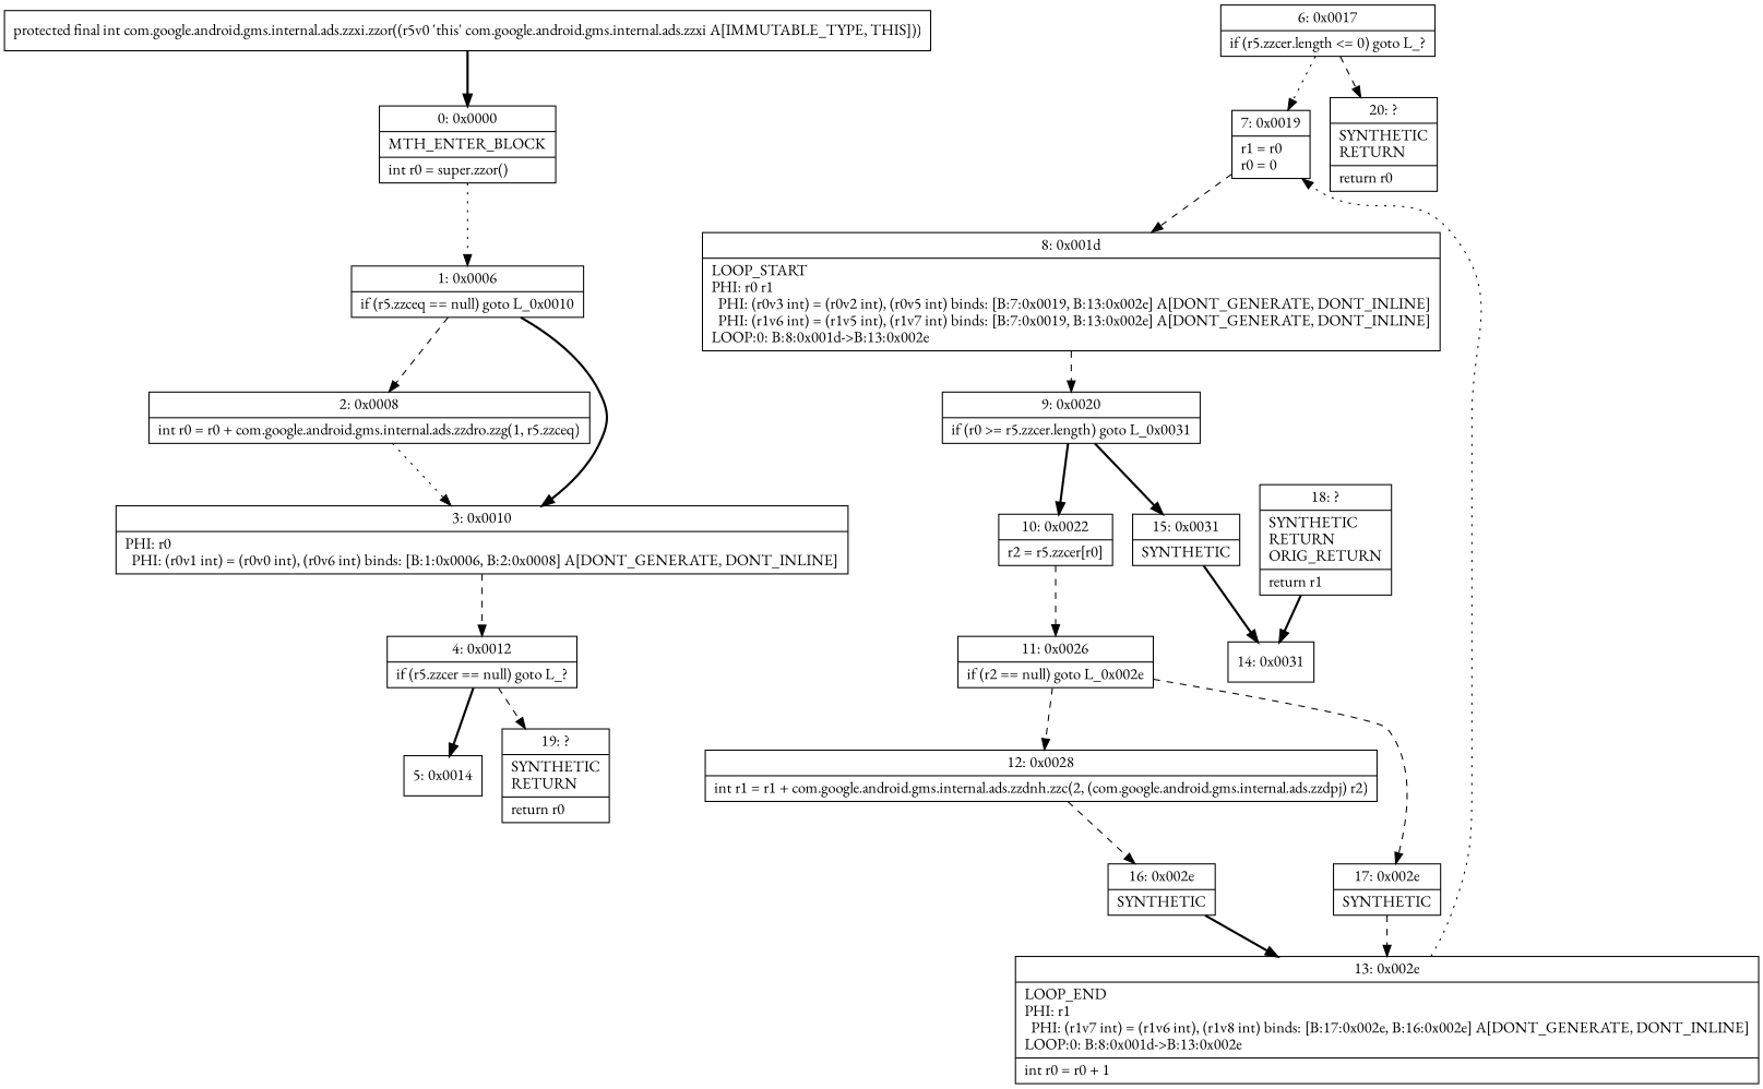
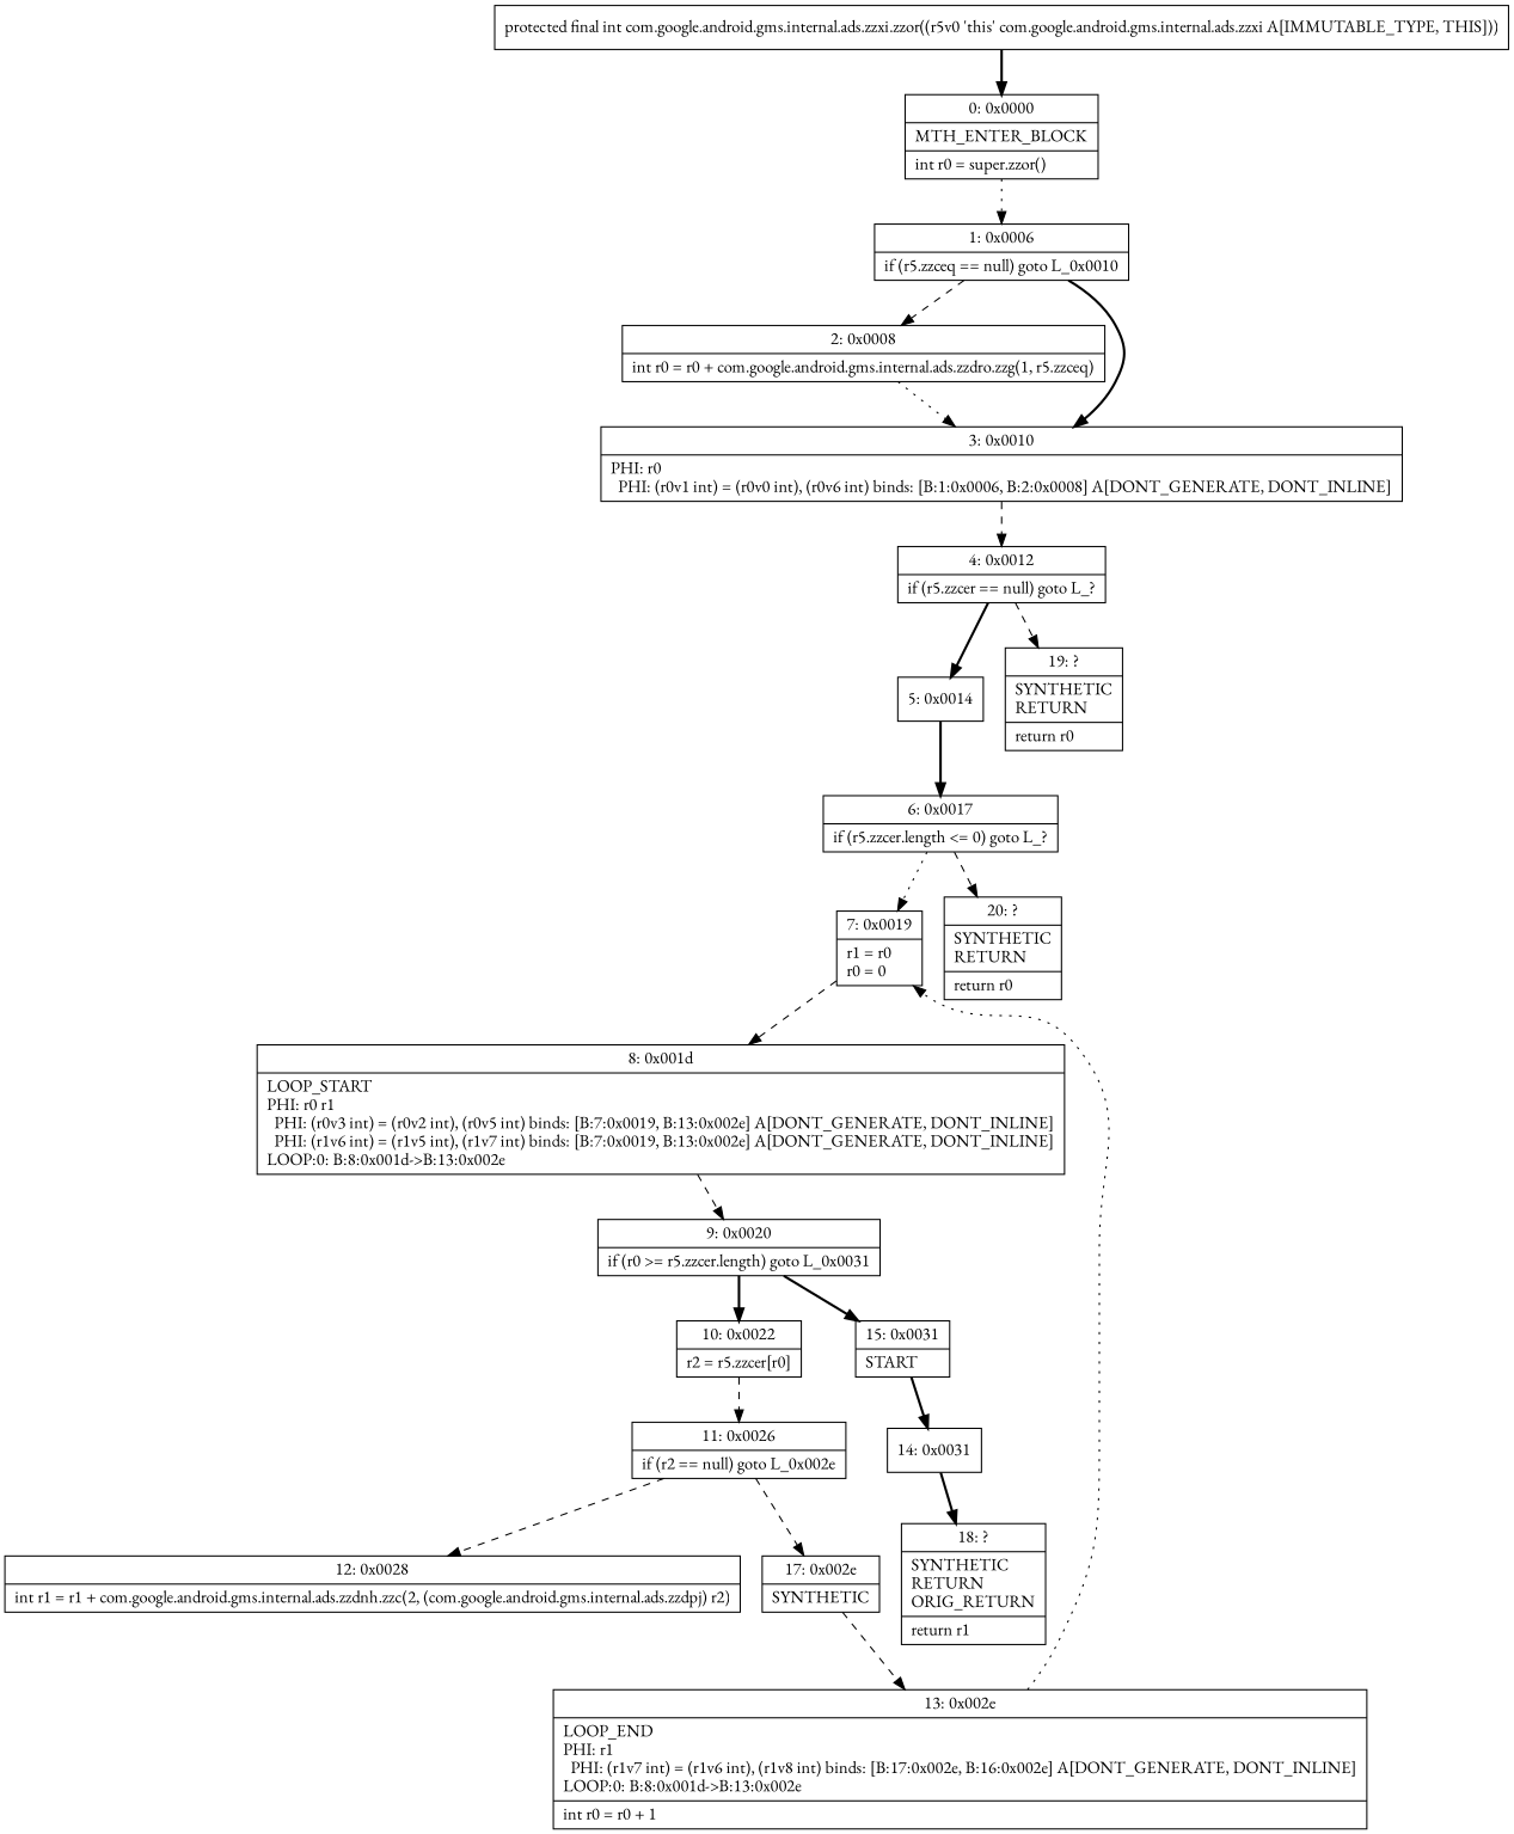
  digraph {
    fontname="EB Garamond"
    node [fontname="EB Garamond" shape=record]
    edge [fontname="EB Garamond" style=dashed]
    n1 [label="{0\:\ 0x0000|MTH_ENTER_BLOCK\l|int r0 = super.zzor()\l}"]
    n2 [label="{1\:\ 0x0006|if (r5.zzceq == null) goto L_0x0010\l}"]
    n3 [label="{2\:\ 0x0008|int r0 = r0 + com.google.android.gms.internal.ads.zzdro.zzg(1, r5.zzceq)\l}"]
    n4 [label="{3\:\ 0x0010|PHI: r0 \l  PHI: (r0v1 int) = (r0v0 int), (r0v6 int) binds: [B:1:0x0006, B:2:0x0008] A[DONT_GENERATE, DONT_INLINE]\l}"]
    n5 [label="{4\:\ 0x0012|if (r5.zzcer == null) goto L_?\l}"]
    n6 [label="{5\:\ 0x0014}"]
    n7 [label="{19\:\ ?|SYNTHETIC\lRETURN\l|return r0\l}"]
    n8 [label="{6\:\ 0x0017|if (r5.zzcer.length \<= 0) goto L_?\l}"]
    n9 [label="{7\:\ 0x0019|r1 = r0\lr0 = 0\l}"]
    n10 [label="{20\:\ ?|SYNTHETIC\lRETURN\l|return r0\l}"]
    n11 [label="{8\:\ 0x001d|LOOP_START\lPHI: r0 r1 \l  PHI: (r0v3 int) = (r0v2 int), (r0v5 int) binds: [B:7:0x0019, B:13:0x002e] A[DONT_GENERATE, DONT_INLINE]\l  PHI: (r1v6 int) = (r1v5 int), (r1v7 int) binds: [B:7:0x0019, B:13:0x002e] A[DONT_GENERATE, DONT_INLINE]\lLOOP:0: B:8:0x001d\-\>B:13:0x002e\l}"]
    n12 [label="{9\:\ 0x0020|if (r0 \>= r5.zzcer.length) goto L_0x0031\l}"]
    n13 [label="{10\:\ 0x0022|r2 = r5.zzcer[r0]\l}"]
-   n14 [label="{15\:\ 0x0031|SYNTHETIC\l}"]
+   n14 [label="{15\:\ 0x0031|START\l}"]
    n15 [label="{11\:\ 0x0026|if (r2 == null) goto L_0x002e\l}"]
    n16 [label="{14\:\ 0x0031}"]
    n17 [label="{12\:\ 0x0028|int r1 = r1 + com.google.android.gms.internal.ads.zzdnh.zzc(2, (com.google.android.gms.internal.ads.zzdpj) r2)\l}"]
    n18 [label="{17\:\ 0x002e|SYNTHETIC\l}"]
-   n19 [label="{16\:\ 0x002e|SYNTHETIC\l}"]
    n20 [label="{13\:\ 0x002e|LOOP_END\lPHI: r1 \l  PHI: (r1v7 int) = (r1v6 int), (r1v8 int) binds: [B:17:0x002e, B:16:0x002e] A[DONT_GENERATE, DONT_INLINE]\lLOOP:0: B:8:0x001d\-\>B:13:0x002e\l|int r0 = r0 + 1\l}"]
    n21 [label="{18\:\ ?|SYNTHETIC\lRETURN\lORIG_RETURN\l|return r1\l}"]
    n22 [label="{protected final int com.google.android.gms.internal.ads.zzxi.zzor((r5v0 'this' com.google.android.gms.internal.ads.zzxi A[IMMUTABLE_TYPE, THIS])) }"]
    n1 -> n2 [style=dotted]
    n2 -> n3
    n2 -> n4 [style=bold]
    n3 -> n4 [style=dotted]
    n4 -> n5
    n5 -> n6 [style=bold]
    n5 -> n7
+   n6 -> n8 [style=bold]
    n8 -> n9 [style=dotted]
    n8 -> n10
    n9 -> n11
    n11 -> n12
    n12 -> n13 [style=bold]
    n12 -> n14 [style=bold]
    n13 -> n15
    n14 -> n16 [style=bold]
    n15 -> n17
    n15 -> n18
-   n21 -> n16 [style=bold]
-   n17 -> n19
+   n16 -> n21 [style=bold]
    n18 -> n20
-   n19 -> n20 [style=bold]
    n20 -> n9 [style=dotted]
    n22 -> n1 [style=bold]
  }
